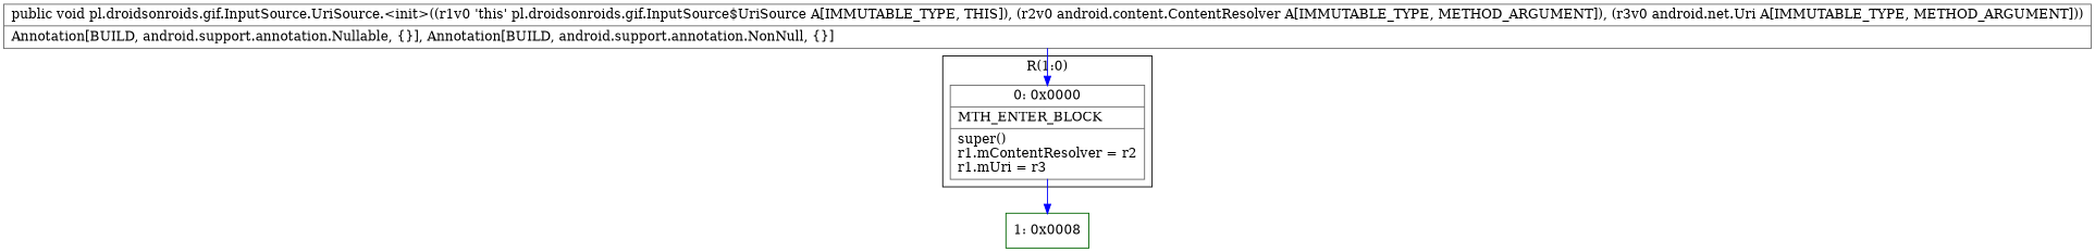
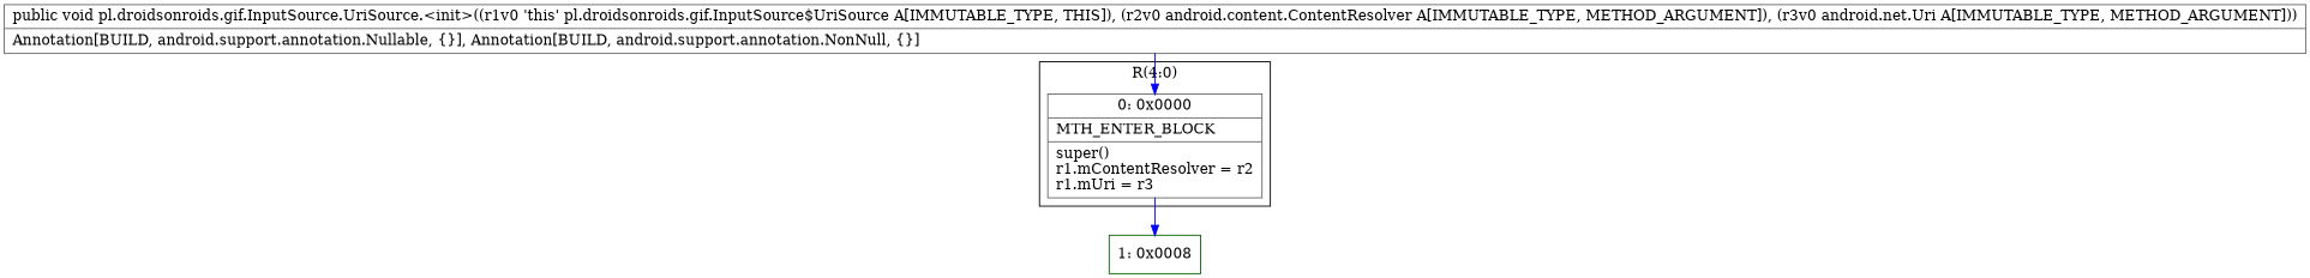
  digraph {
    node [color=gray40 shape=record]
    edge [color=blue]
    n1 [label="{0\:\ 0x0000|MTH_ENTER_BLOCK\l|super()\lr1.mContentResolver = r2\lr1.mUri = r3\l}"]
    n2 [color=darkgreen label="{1\:\ 0x0008}"]
    n3 [label="{public void pl.droidsonroids.gif.InputSource.UriSource.\<init\>((r1v0 'this' pl.droidsonroids.gif.InputSource$UriSource A[IMMUTABLE_TYPE, THIS]), (r2v0 android.content.ContentResolver A[IMMUTABLE_TYPE, METHOD_ARGUMENT]), (r3v0 android.net.Uri A[IMMUTABLE_TYPE, METHOD_ARGUMENT]))  | Annotation[BUILD, android.support.annotation.Nullable, \{\}], Annotation[BUILD, android.support.annotation.NonNull, \{\}]\l}"]
    subgraph cluster_1 {
-     label="R(1:0)"
+     label="R(4:0)"
      n1
    }
    n1 -> n2
    n3 -> n1
  }
